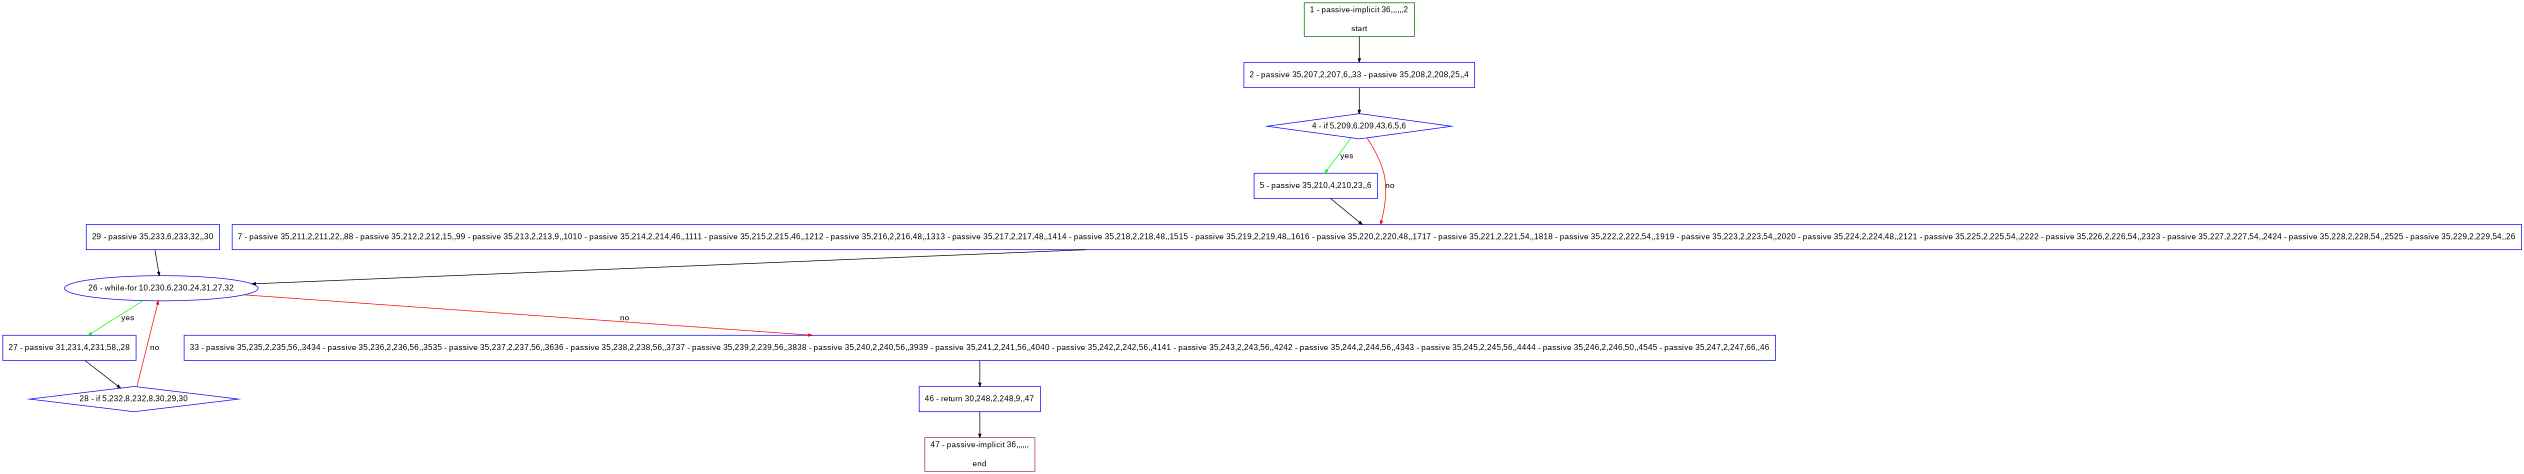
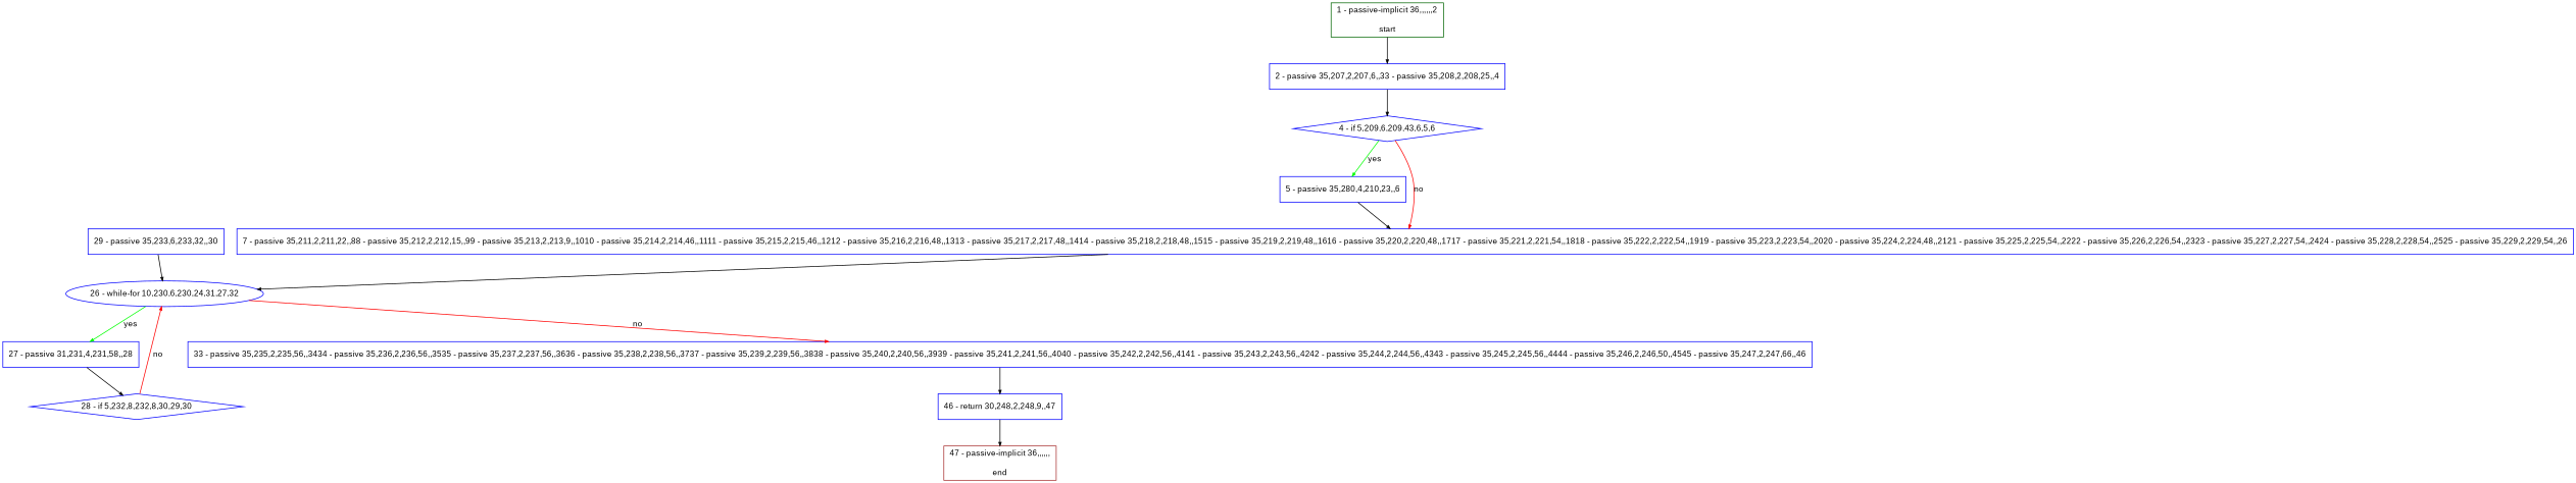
  digraph {
    bgcolor=white
    compound=true
    fillcolor="#FFFFCC"
    fontname=Arial
    fontsize=12
    pack=true
    packmode=clust
    style="rounded,filled"
    node [color="#0000ff" compound=true fillcolor="#ffffff" fixedsize=false fontname=Arial fontsize=12 node_initialized=no shape=box style=filled]
    edge [arrowhead=normal arrowsize=0.5 arrowtail=none color="#000000" compound=true dir=forward fontcolor=black fontname=Arial fontsize=12]
    n1 [label="2 - passive 35,207,2,207,6,,33 - passive 35,208,2,208,25,,4"]
    n2 [label="4 - if 5,209,6,209,43,6,5,6" shape=diamond]
-   n3 [label="5 - passive 35,210,4,210,23,,6"]
+   n3 [label="5 - passive 35,280,4,210,23,,6"]
    n4 [label="7 - passive 35,211,2,211,22,,88 - passive 35,212,2,212,15,,99 - passive 35,213,2,213,9,,1010 - passive 35,214,2,214,46,,1111 - passive 35,215,2,215,46,,1212 - passive 35,216,2,216,48,,1313 - passive 35,217,2,217,48,,1414 - passive 35,218,2,218,48,,1515 - passive 35,219,2,219,48,,1616 - passive 35,220,2,220,48,,1717 - passive 35,221,2,221,54,,1818 - passive 35,222,2,222,54,,1919 - passive 35,223,2,223,54,,2020 - passive 35,224,2,224,48,,2121 - passive 35,225,2,225,54,,2222 - passive 35,226,2,226,54,,2323 - passive 35,227,2,227,54,,2424 - passive 35,228,2,228,54,,2525 - passive 35,229,2,229,54,,26"]
    n5 [color="#006400" label="1 - passive-implicit 36,,,,,,2\n\nstart"]
    n6 [label="26 - while-for 10,230,6,230,24,31,27,32" shape=oval]
    n7 [label="27 - passive 31,231,4,231,58,,28"]
    n8 [label="33 - passive 35,235,2,235,56,,3434 - passive 35,236,2,236,56,,3535 - passive 35,237,2,237,56,,3636 - passive 35,238,2,238,56,,3737 - passive 35,239,2,239,56,,3838 - passive 35,240,2,240,56,,3939 - passive 35,241,2,241,56,,4040 - passive 35,242,2,242,56,,4141 - passive 35,243,2,243,56,,4242 - passive 35,244,2,244,56,,4343 - passive 35,245,2,245,56,,4444 - passive 35,246,2,246,50,,4545 - passive 35,247,2,247,66,,46"]
    n9 [label="28 - if 5,232,8,232,8,30,29,30" shape=diamond]
    n10 [label="46 - return 30,248,2,248,9,,47"]
    n11 [color="#a52a2a" label="47 - passive-implicit 36,,,,,,\n\nend"]
    n12 [label="29 - passive 35,233,6,233,32,,30"]
    n1 -> n2
    n2 -> n3 [color="#00ff00" label=yes]
    n2 -> n4 [color="#ff0000" label=no]
    n3 -> n4
    n4 -> n6
    n5 -> n1
    n6 -> n7 [color="#00ff00" label=yes]
    n6 -> n8 [color="#ff0000" label=no]
    n7 -> n9
    n8 -> n10
    n9 -> n6 [color="#ff0000" label=no]
    n10 -> n11
    n12 -> n6
  }
